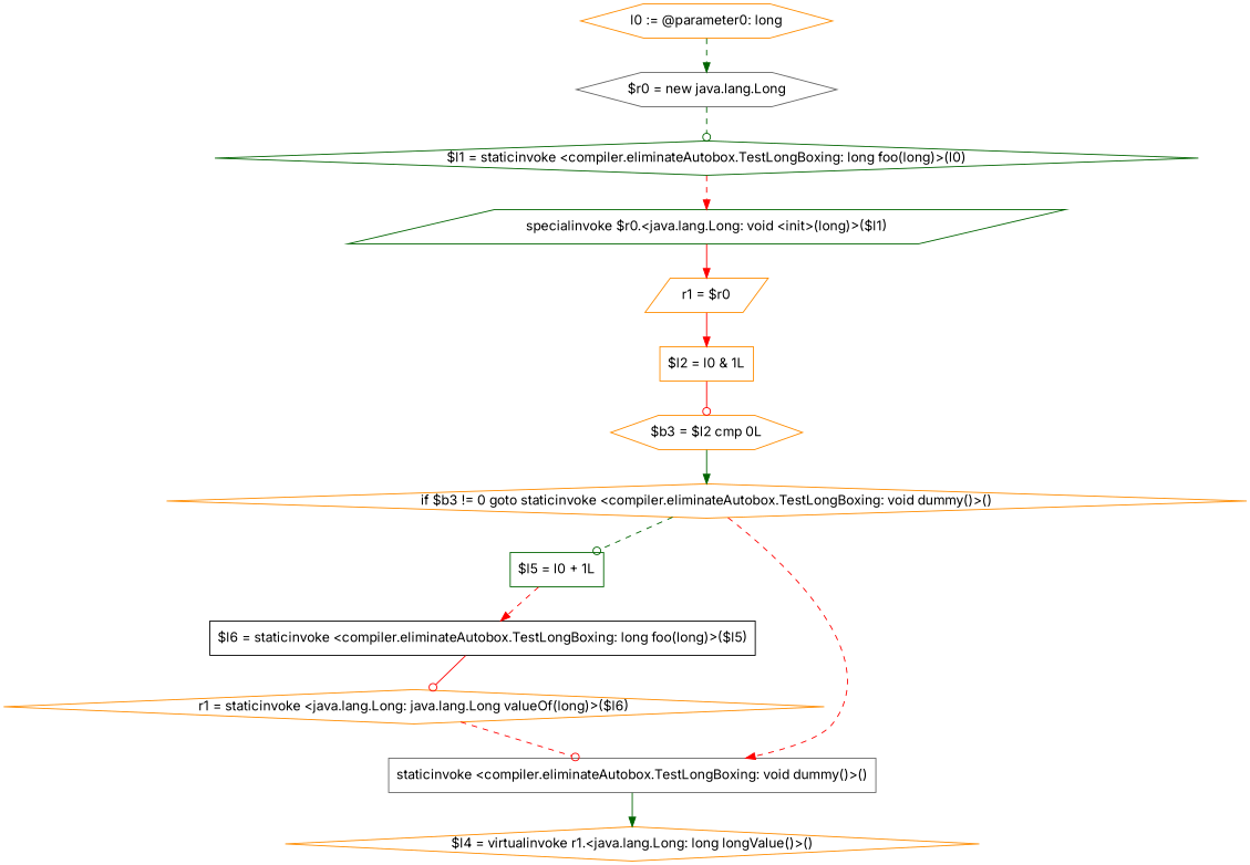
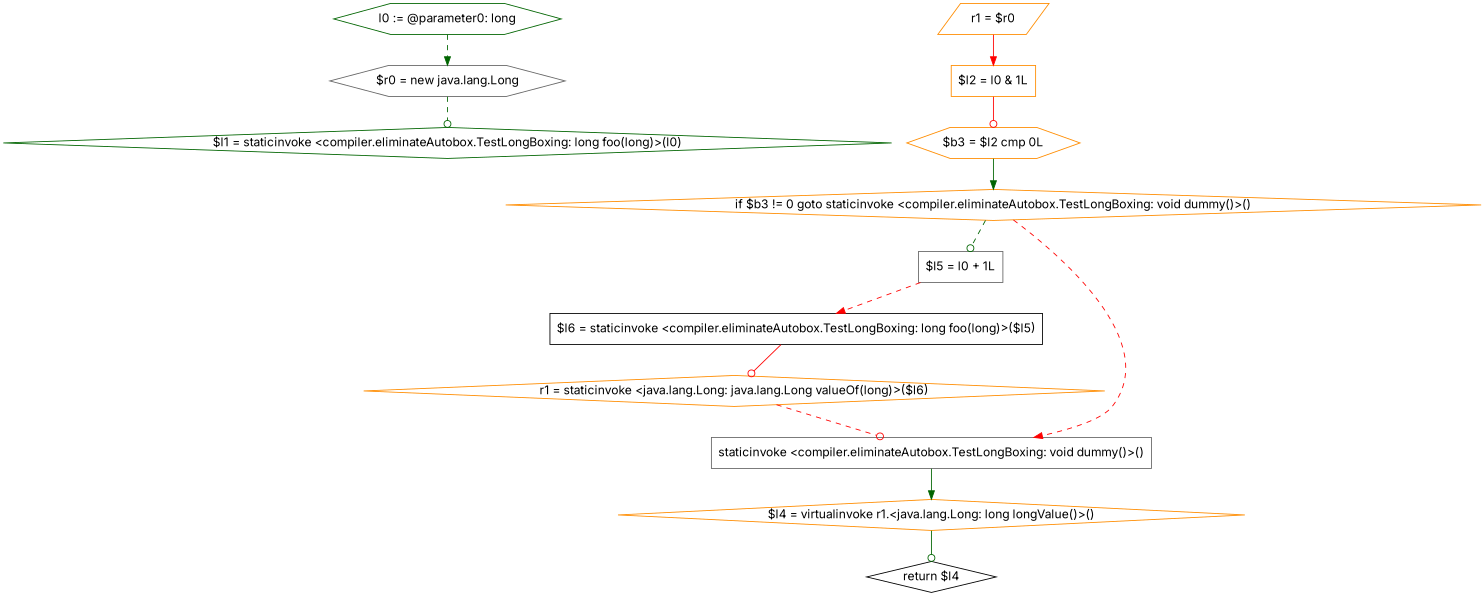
  digraph {
    fontname=Inter
    node [color=darkorange fontname=Inter shape=diamond]
    edge [arrowhead=normal color=red fontname=Inter style=dashed]
-   "l0 := @parameter0: long" [shape=hexagon]
+   "l0 := @parameter0: long" [color=darkgreen shape=hexagon]
    "$r0 = new java.lang.Long" [color=gray40 shape=hexagon]
    "$l1 = staticinvoke <compiler.eliminateAutobox.TestLongBoxing: long foo(long)>(l0)" [color=darkgreen]
-   "specialinvoke $r0.<java.lang.Long: void <init>(long)>($l1)" [color=darkgreen shape=parallelogram]
    "r1 = $r0" [shape=parallelogram]
    "$l2 = l0 & 1L" [shape=box]
    "$b3 = $l2 cmp 0L" [shape=hexagon]
    "if $b3 != 0 goto staticinvoke <compiler.eliminateAutobox.TestLongBoxing: void dummy()>()"
-   "$l5 = l0 + 1L" [color=darkgreen shape=box]
+   "$l5 = l0 + 1L" [color=gray40 shape=box]
    "staticinvoke <compiler.eliminateAutobox.TestLongBoxing: void dummy()>()" [color=gray40 shape=box]
    "$l6 = staticinvoke <compiler.eliminateAutobox.TestLongBoxing: long foo(long)>($l5)" [color=black shape=box]
    "$l4 = virtualinvoke r1.<java.lang.Long: long longValue()>()"
    "r1 = staticinvoke <java.lang.Long: java.lang.Long valueOf(long)>($l6)"
+   "return $l4" [color=black]
    "l0 := @parameter0: long" -> "$r0 = new java.lang.Long" [color=darkgreen]
    "$r0 = new java.lang.Long" -> "$l1 = staticinvoke <compiler.eliminateAutobox.TestLongBoxing: long foo(long)>(l0)" [arrowhead=odot color=darkgreen]
-   "$l1 = staticinvoke <compiler.eliminateAutobox.TestLongBoxing: long foo(long)>(l0)" -> "specialinvoke $r0.<java.lang.Long: void <init>(long)>($l1)"
-   "specialinvoke $r0.<java.lang.Long: void <init>(long)>($l1)" -> "r1 = $r0" [style=solid]
    "r1 = $r0" -> "$l2 = l0 & 1L" [style=solid]
    "$l2 = l0 & 1L" -> "$b3 = $l2 cmp 0L" [arrowhead=odot style=solid]
    "$b3 = $l2 cmp 0L" -> "if $b3 != 0 goto staticinvoke <compiler.eliminateAutobox.TestLongBoxing: void dummy()>()" [color=darkgreen style=solid]
    "if $b3 != 0 goto staticinvoke <compiler.eliminateAutobox.TestLongBoxing: void dummy()>()" -> "$l5 = l0 + 1L" [arrowhead=odot color=darkgreen]
    "if $b3 != 0 goto staticinvoke <compiler.eliminateAutobox.TestLongBoxing: void dummy()>()" -> "staticinvoke <compiler.eliminateAutobox.TestLongBoxing: void dummy()>()"
    "$l5 = l0 + 1L" -> "$l6 = staticinvoke <compiler.eliminateAutobox.TestLongBoxing: long foo(long)>($l5)"
    "staticinvoke <compiler.eliminateAutobox.TestLongBoxing: void dummy()>()" -> "$l4 = virtualinvoke r1.<java.lang.Long: long longValue()>()" [color=darkgreen style=solid]
    "$l6 = staticinvoke <compiler.eliminateAutobox.TestLongBoxing: long foo(long)>($l5)" -> "r1 = staticinvoke <java.lang.Long: java.lang.Long valueOf(long)>($l6)" [arrowhead=odot style=solid]
+   "$l4 = virtualinvoke r1.<java.lang.Long: long longValue()>()" -> "return $l4" [arrowhead=odot color=darkgreen style=solid]
    "r1 = staticinvoke <java.lang.Long: java.lang.Long valueOf(long)>($l6)" -> "staticinvoke <compiler.eliminateAutobox.TestLongBoxing: void dummy()>()" [arrowhead=odot]
  }
